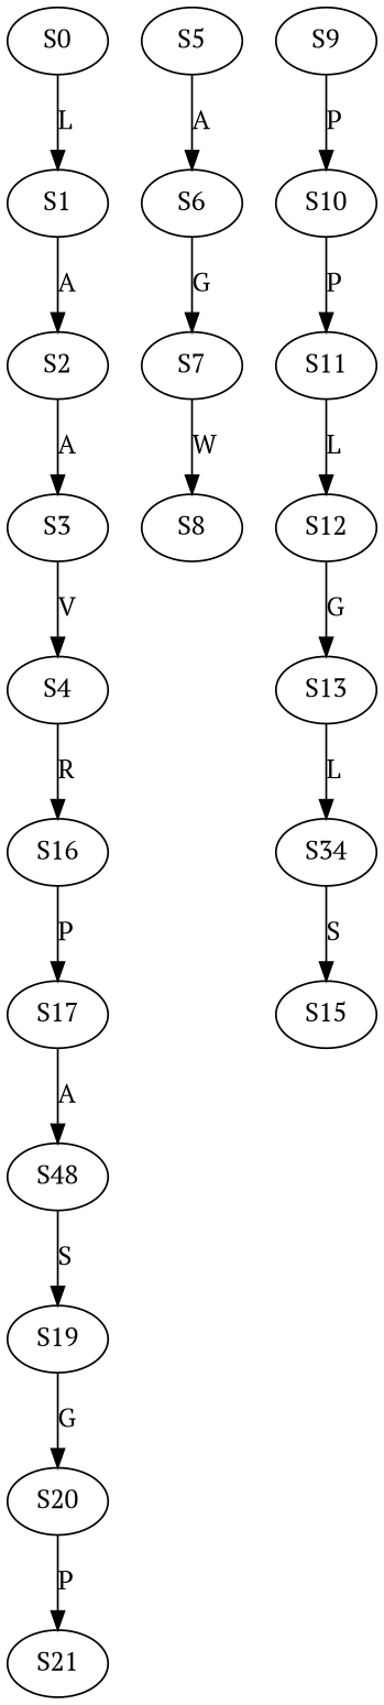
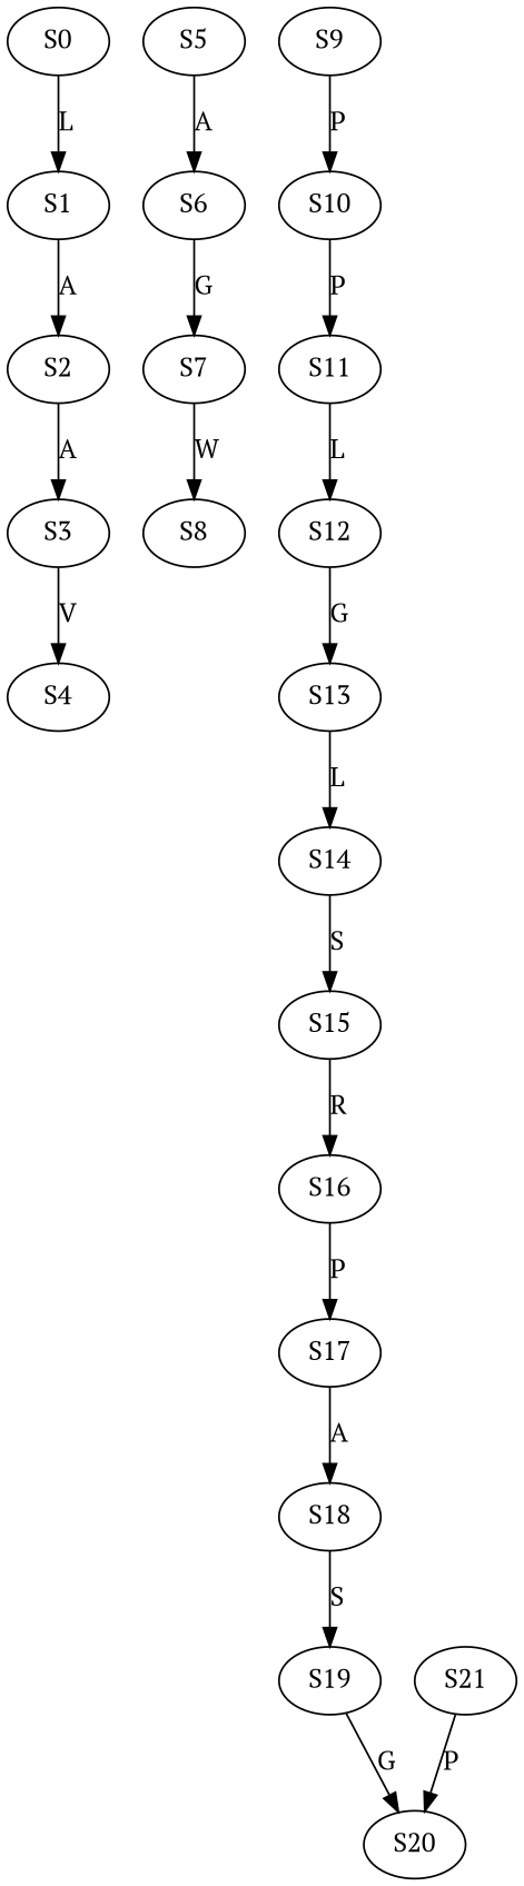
  strict digraph {
    fontname="PT Serif"
    node [fontname="PT Serif"]
    edge [fontname="PT Serif"]
    S0
    S1
    S2
    S3
    S4
    S5
    S6
    S7
    S8
    S9
    S10
    S11
    S12
    S13
-   S14 [label=S34]
+   S14
    S15
    S16
    S17
-   S18 [label=S48]
+   S18
    S19
    S20
    S21
    S0 -> S1 [label=L]
    S1 -> S2 [label=A]
    S2 -> S3 [label=A]
    S3 -> S4 [label=V]
    S5 -> S6 [label=A]
    S6 -> S7 [label=G]
    S7 -> S8 [label=W]
    S9 -> S10 [label=P]
    S10 -> S11 [label=P]
    S11 -> S12 [label=L]
    S12 -> S13 [label=G]
    S13 -> S14 [label=L]
    S14 -> S15 [label=S]
-   S4 -> S16 [label=R]
+   S15 -> S16 [label=R]
    S16 -> S17 [label=P]
    S17 -> S18 [label=A]
    S18 -> S19 [label=S]
    S19 -> S20 [label=G]
-   S20 -> S21 [label=P]
+   S21 -> S20 [label=P]
  }
